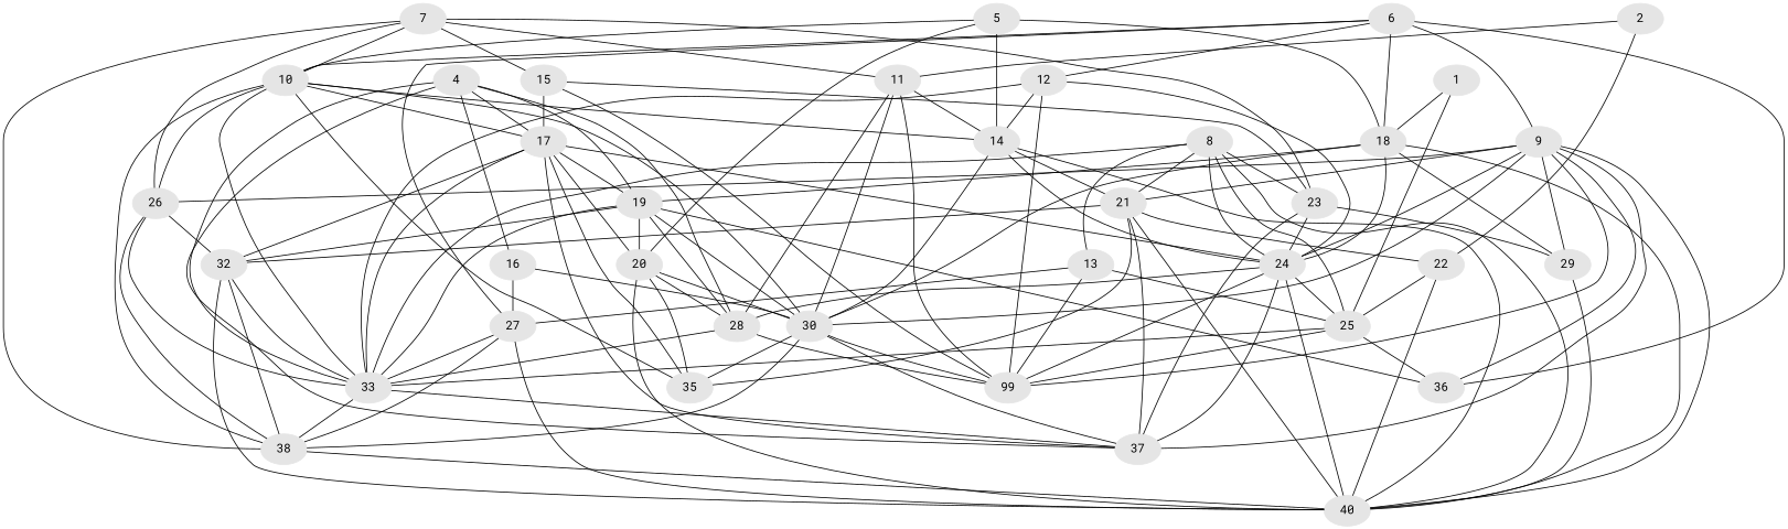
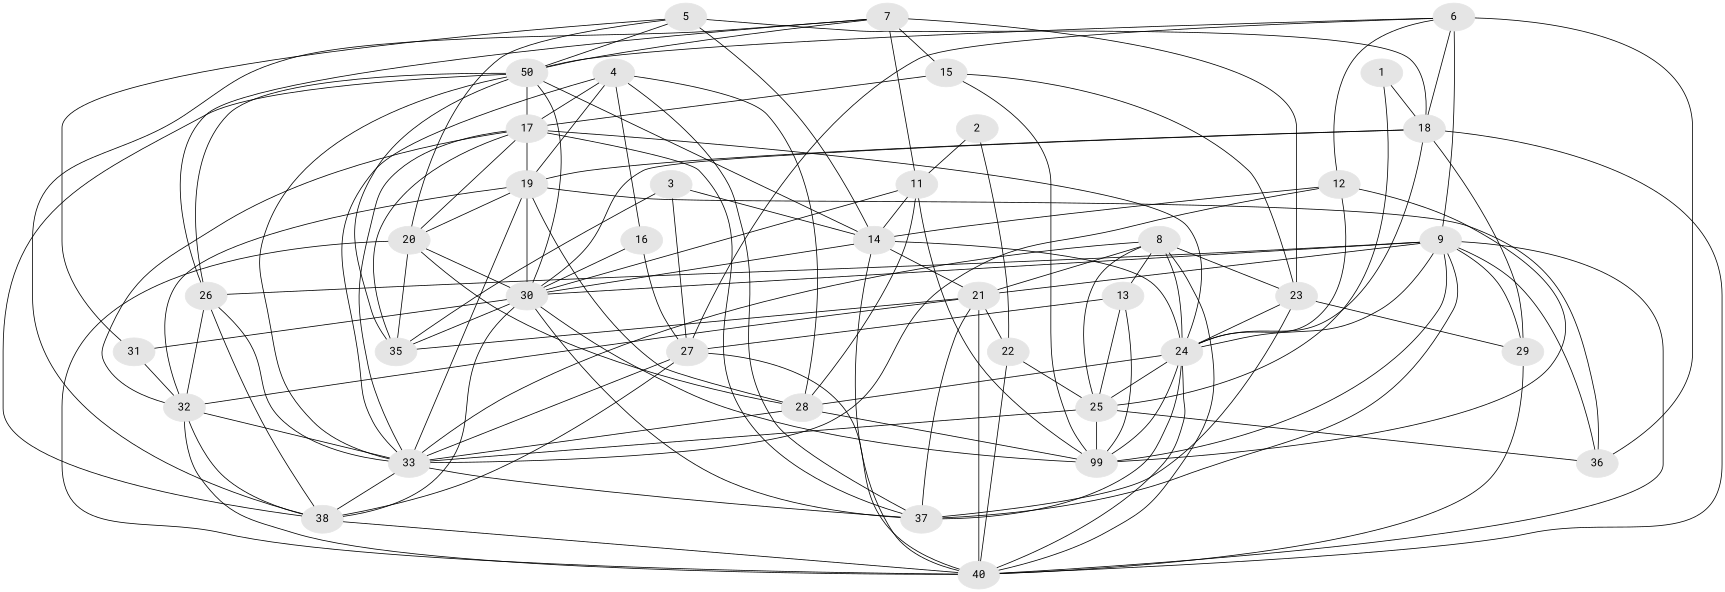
  graph {
    fontname="Roboto Mono"
    node [color=gray90 fontname="Roboto Mono" style=filled]
    edge [fontname="Roboto Mono" weight=1.0]
    1
    18
    25
    19
    24
    40
    29
    30
    33
    36
    n11 [label=99]
    2
    11
    22
    14
    28
+   3
    27
    35
    21
    38
    4
    17
    37
    16
    12
    20
    32
    5
-   10
+   10 [label=50]
+   31
    26
    6
    9
    7
    15
    23
    8
    13
    1 -- 18
    1 -- 25
    18 -- 19 [weight=2.0]
    18 -- 24
    18 -- 40
    18 -- 29
    18 -- 30
    25 -- 33
    25 -- 36 [weight=2.0]
    25 -- n11
    19 -- 30
    19 -- 33
    19 -- 36
    19 -- 28
    19 -- 20
    19 -- 32
    24 -- 25
    24 -- 40
    24 -- n11
    24 -- 28
    24 -- 37
    29 -- 40
    30 -- n11
    30 -- 35
    30 -- 38
    30 -- 37
+   30 -- 31 [weight=2.0]
    33 -- 38
    33 -- 37 [weight=2.0]
    2 -- 11
    2 -- 22
    11 -- 30
    11 -- n11
    11 -- 14
    11 -- 28
    22 -- 25
    22 -- 40
    14 -- 24 [weight=2.0]
    14 -- 40
    14 -- 30
    14 -- 21
    28 -- 33
    28 -- n11
+   3 -- 14
+   3 -- 27
+   3 -- 35
    27 -- 40
    27 -- 33
    27 -- 38
    21 -- 40
    21 -- 22
    21 -- 35
    21 -- 37
    21 -- 32
    38 -- 40
    4 -- 19
    4 -- 33
    4 -- 28
    4 -- 17
    4 -- 37
    4 -- 16
    17 -- 19 [weight=2.0]
    17 -- 24
    17 -- 33
    17 -- 35
    17 -- 37
    17 -- 20
    17 -- 32
    16 -- 30
    16 -- 27 [weight=2.0]
    12 -- 24
    12 -- 33
    12 -- n11
    12 -- 14
    20 -- 40
    20 -- 30
    20 -- 28
    20 -- 35
    32 -- 40
    32 -- 33
    32 -- 38
    5 -- 18 [weight=2.0]
    5 -- 14
    5 -- 20
    5 -- 10
+   5 -- 31
    10 -- 30 [weight=2.0]
    10 -- 33 [weight=2.0]
    10 -- 14
    10 -- 35
    10 -- 38
    10 -- 17 [weight=2.0]
    10 -- 26 [weight=2.0]
+   31 -- 32
    26 -- 33
    26 -- 38
    26 -- 32
    6 -- 18
    6 -- 36 [weight=2.0]
    6 -- 27
    6 -- 12
    6 -- 10
    6 -- 9
    9 -- 24
    9 -- 40
    9 -- 29
    9 -- 30
    9 -- 36
    9 -- n11
    9 -- 21 [weight=4.0]
    9 -- 37
    9 -- 26
    7 -- 11
    7 -- 38
    7 -- 10
    7 -- 26
    7 -- 15
    7 -- 23
    15 -- n11
    15 -- 17 [weight=2.0]
    15 -- 23
    23 -- 24
    23 -- 29 [weight=2.0]
    23 -- 37 [weight=3.0]
    8 -- 25
    8 -- 24
    8 -- 40
    8 -- 33
    8 -- 21
    8 -- 23 [weight=2.0]
    8 -- 13
    13 -- 25
    13 -- n11
    13 -- 27
  }
